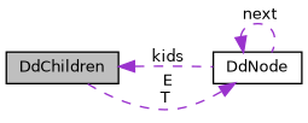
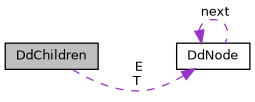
  digraph {
    rankdir=LR
    node [color=black fontname=Helvetica fontsize=10 shape=record style=filled]
    edge [color=darkorchid3 dir=back fontname=Helvetica fontsize=10 labelfontname=Helvetica labelfontsize=10 style=dashed]
    n1 [fillcolor=grey75 fontcolor=black height=0.2 label=DdChildren width=0.4]
    n2 [fillcolor=white height=0.2 label=DdNode width=0.4]
-   n1 -> n2 [label=" kids"]
    n2 -> n1 [label=" E\nT"]
    n2 -> n2 [label=" next"]
  }
